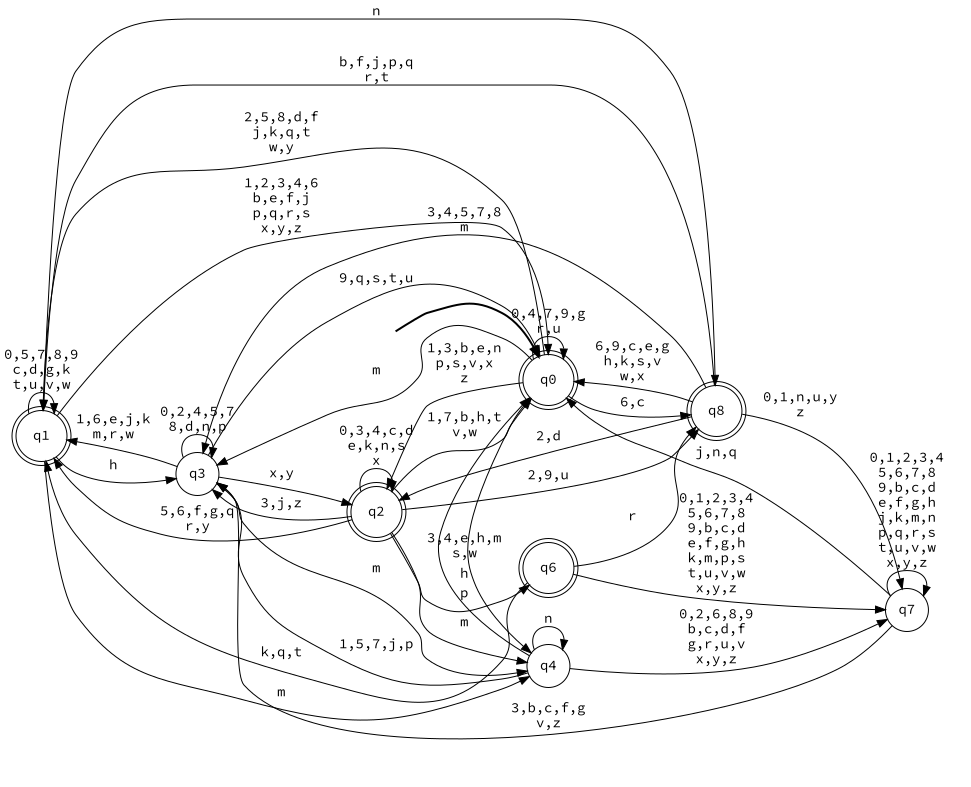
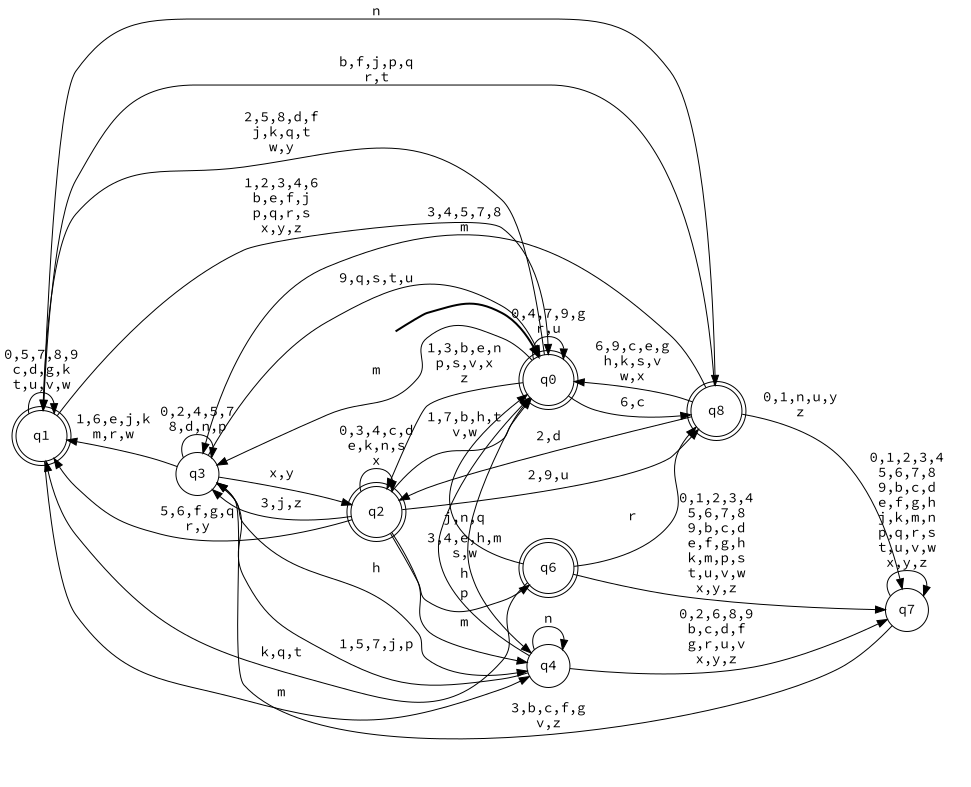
  digraph {
    fontname="Source Code Pro"
    rankdir=LR
    node [fontname="Source Code Pro" shape=doublecircle style="rounded,filled" color=black fillcolor=white]
    edge [fontname="Source Code Pro"]
    __start0 [height=0 shape=none style=invis width=0 color="" fillcolor=""]
    n2 [label=q0]
    n3 [label=q1]
    n4 [label=q2]
    n5 [label=q3 shape=circle style=filled]
    n6 [label=q4 shape=circle style=filled]
    n7 [label=q8]
    n8 [label=q6]
    n9 [label=q7 shape=circle style=filled]
    subgraph cluster_1 {
      nodesep=0.15
      ranksep=0.15
      style=invis
      __start0
      n2
    }
    __start0 -> n2 [penwidth=2]
    n2 -> n2 [label="0,4,7,9,g\nr,u"]
    n2 -> n3 [label="2,5,8,d,f\nj,k,q,t\nw,y"]
    n2 -> n4 [label="1,3,b,e,n\np,s,v,x\nz"]
    n2 -> n5 [label=m]
    n2 -> n6 [label=h]
    n2 -> n7 [label="6,c"]
    n3 -> n2 [label="1,2,3,4,6\nb,e,f,j\np,q,r,s\nx,y,z"]
    n3 -> n3 [label="0,5,7,8,9\nc,d,g,k\nt,u,v,w"]
-   n3 -> n5 [label=h]
    n3 -> n6 [label=m]
    n3 -> n7 [label=n]
    n4 -> n2 [label="1,7,b,h,t\nv,w"]
    n4 -> n3 [label="5,6,f,g,q\nr,y"]
    n4 -> n4 [label="0,3,4,c,d\ne,k,n,s\nx"]
    n4 -> n5 [label="3,j,z"]
    n4 -> n6 [label=m]
    n4 -> n7 [label="2,9,u"]
    n4 -> n8 [label=p]
    n5 -> n2 [label="9,q,s,t,u"]
    n5 -> n3 [label="1,6,e,j,k\nm,r,w"]
    n5 -> n4 [label="x,y"]
    n5 -> n5 [label="0,2,4,5,7\n8,d,n,p"]
-   n5 -> n6 [label=m]
+   n5 -> n6 [label=h]
    n6 -> n2 [label="3,4,e,h,m\ns,w"]
    n6 -> n5 [label="1,5,7,j,p"]
    n6 -> n6 [label=n]
    n6 -> n9 [label="0,2,6,8,9\nb,c,d,f\ng,r,u,v\nx,y,z"]
    n7 -> n2 [label="6,9,c,e,g\nh,k,s,v\nw,x"]
    n7 -> n3 [label="b,f,j,p,q\nr,t"]
    n7 -> n4 [label="2,d"]
    n7 -> n5 [label="3,4,5,7,8\nm"]
    n7 -> n9 [label="0,1,n,u,y\nz"]
-   n9 -> n2 [label="j,n,q"]
+   n8 -> n2 [label="j,n,q"]
    n8 -> n3 [label="k,q,t"]
    n8 -> n7 [label=r]
    n8 -> n9 [label="0,1,2,3,4\n5,6,7,8\n9,b,c,d\ne,f,g,h\nk,m,p,s\nt,u,v,w\nx,y,z"]
    n9 -> n5 [label="3,b,c,f,g\nv,z"]
    n9 -> n9 [label="0,1,2,3,4\n5,6,7,8\n9,b,c,d\ne,f,g,h\nj,k,m,n\np,q,r,s\nt,u,v,w\nx,y,z"]
  }
